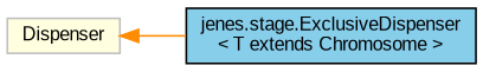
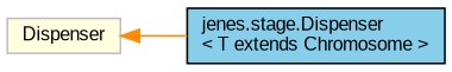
  digraph {
    rankdir=LR
    fontname="Liberation Sans"
    node [fontname="Liberation Sans" fontsize=10 shape=record style=filled]
    n1 [color=grey75 fillcolor=lightyellow height=0.2 label=Dispenser width=0.4]
-   n2 [color=black fillcolor=skyblue height=0.2 label="jenes.stage.ExclusiveDispenser\l\< T extends Chromosome \>" width=0.4]
+   n2 [color=black fillcolor=skyblue height=0.2 label="jenes.stage.Dispenser\l\< T extends Chromosome \>" width=0.4]
    n1 -> n2 [color=darkorange dir=back fontname="Liberation Sans" fontsize=10 labelfontname=Helvetica labelfontsize=10 style=solid]
  }
